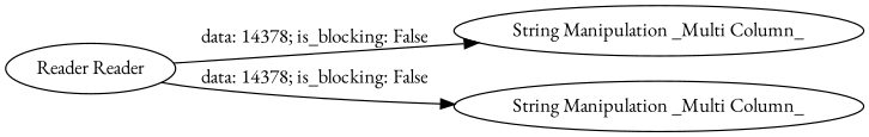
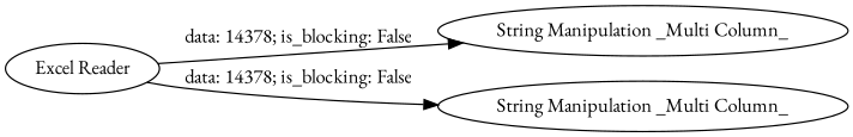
  digraph {
    rankdir=LR
    fontname="EB Garamond"
    node [fontname="EB Garamond"]
    edge [fontname="EB Garamond"]
-   n1 [label="Reader Reader"]
+   n1 [label="Excel Reader"]
    n2 [label="String Manipulation _Multi Column_"]
    n3 [label="String Manipulation _Multi Column_"]
    n1 -> n2 [label="data: 14378; is_blocking: False"]
    n1 -> n3 [label="data: 14378; is_blocking: False"]
  }
